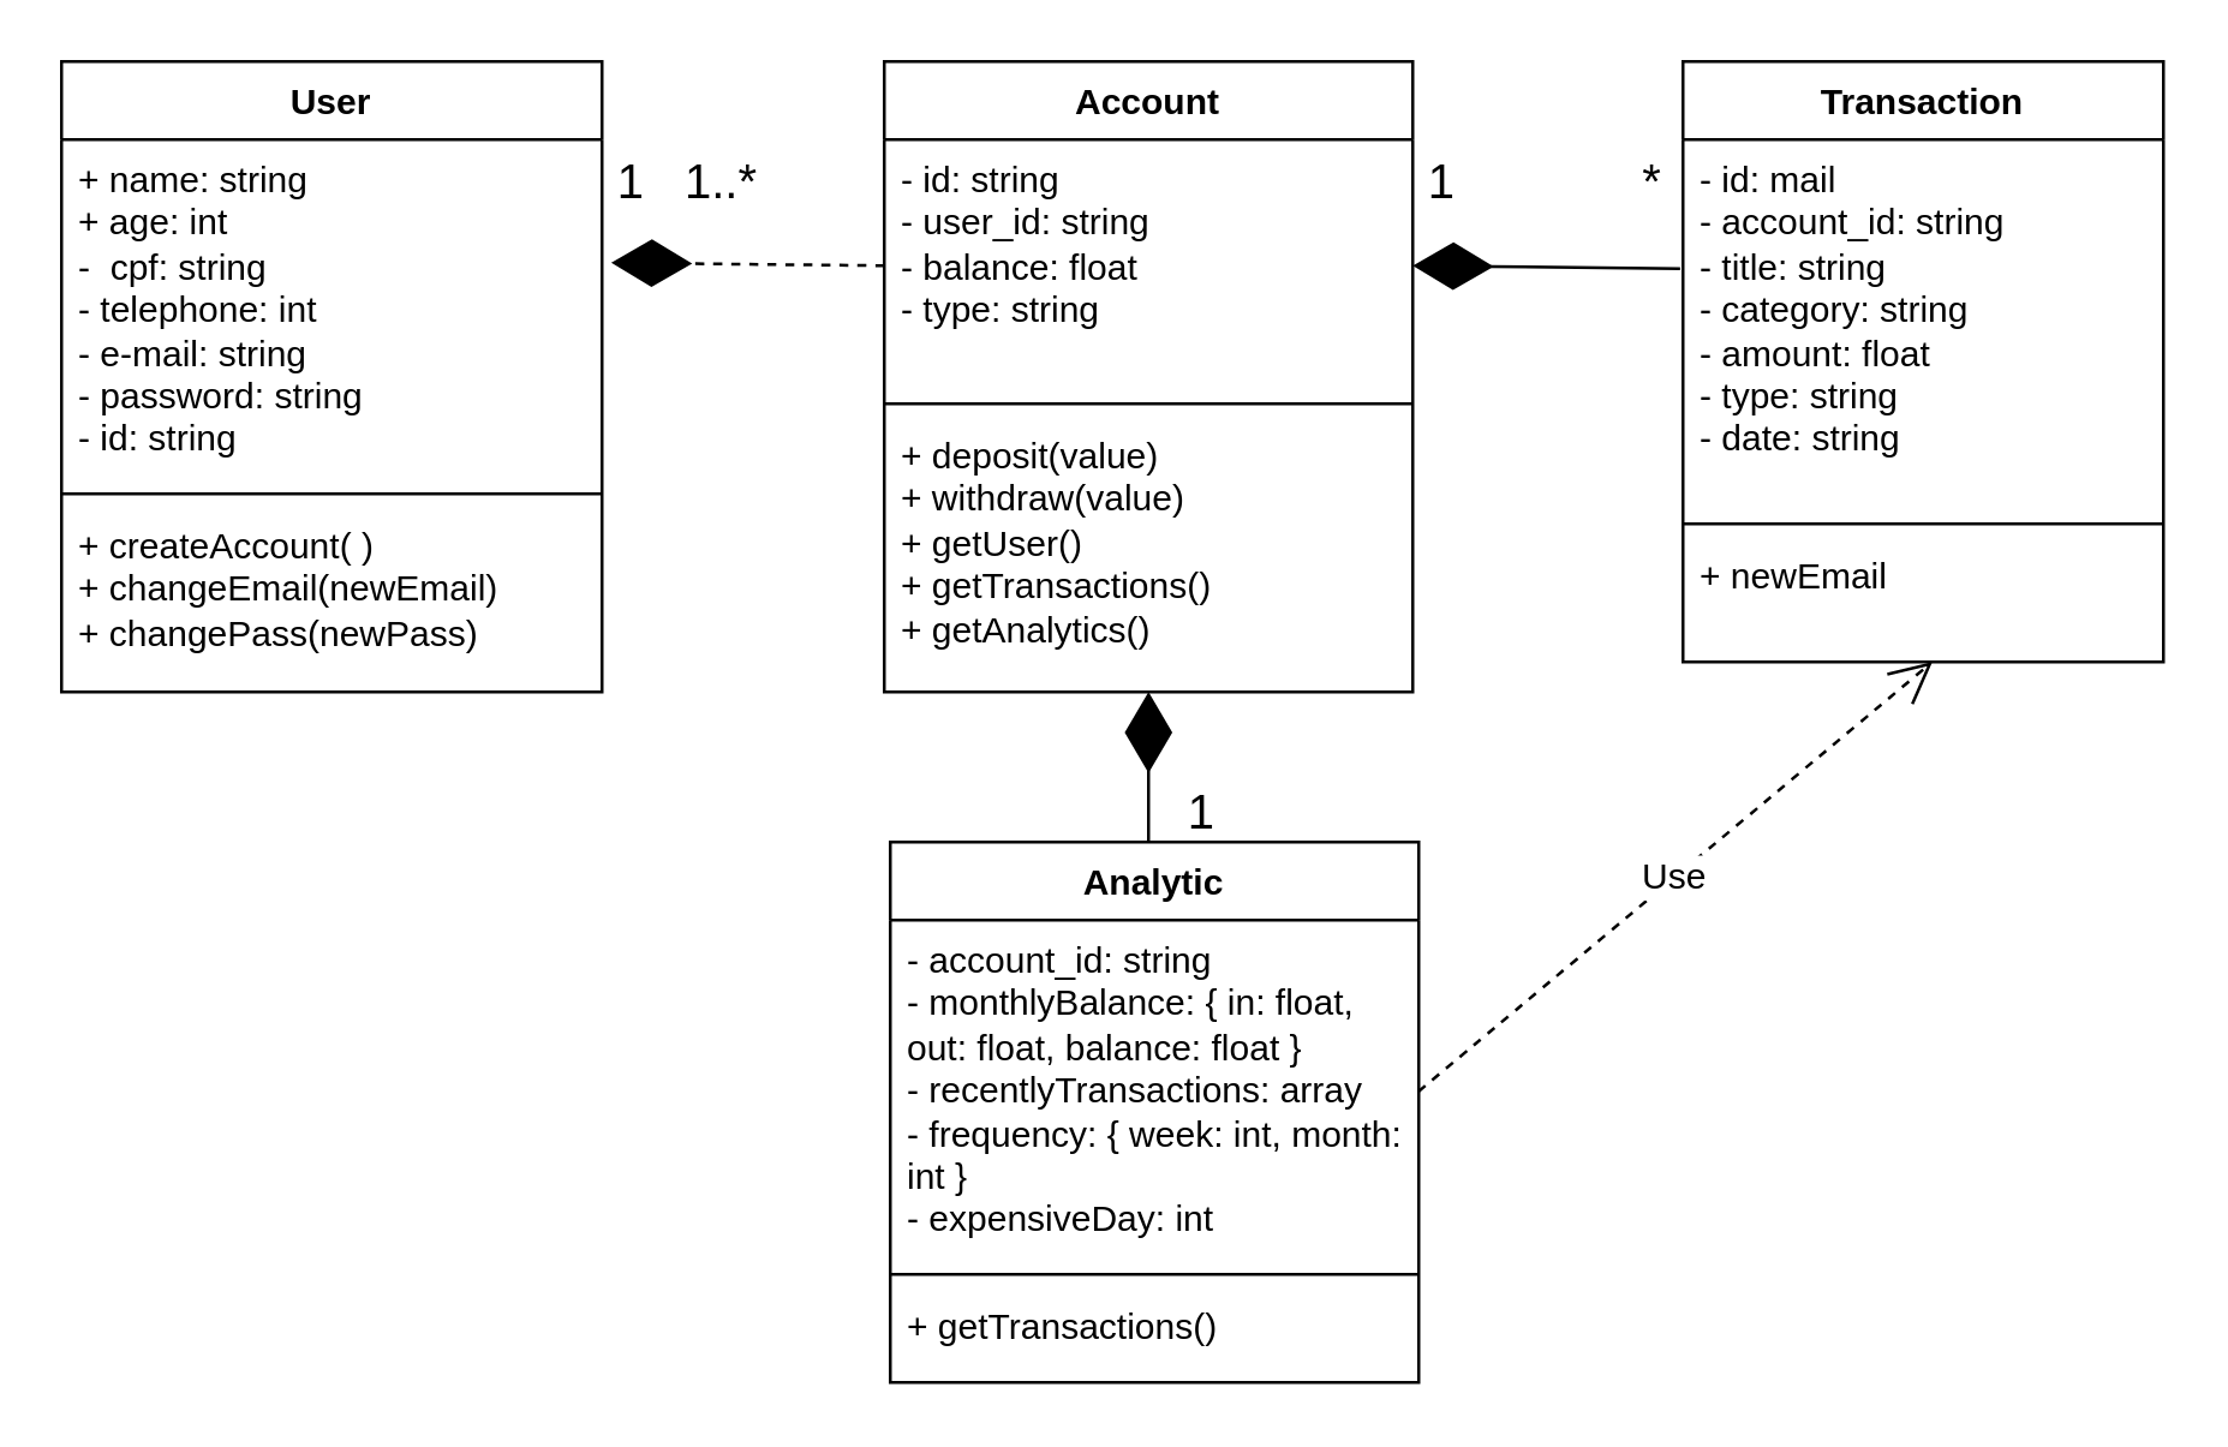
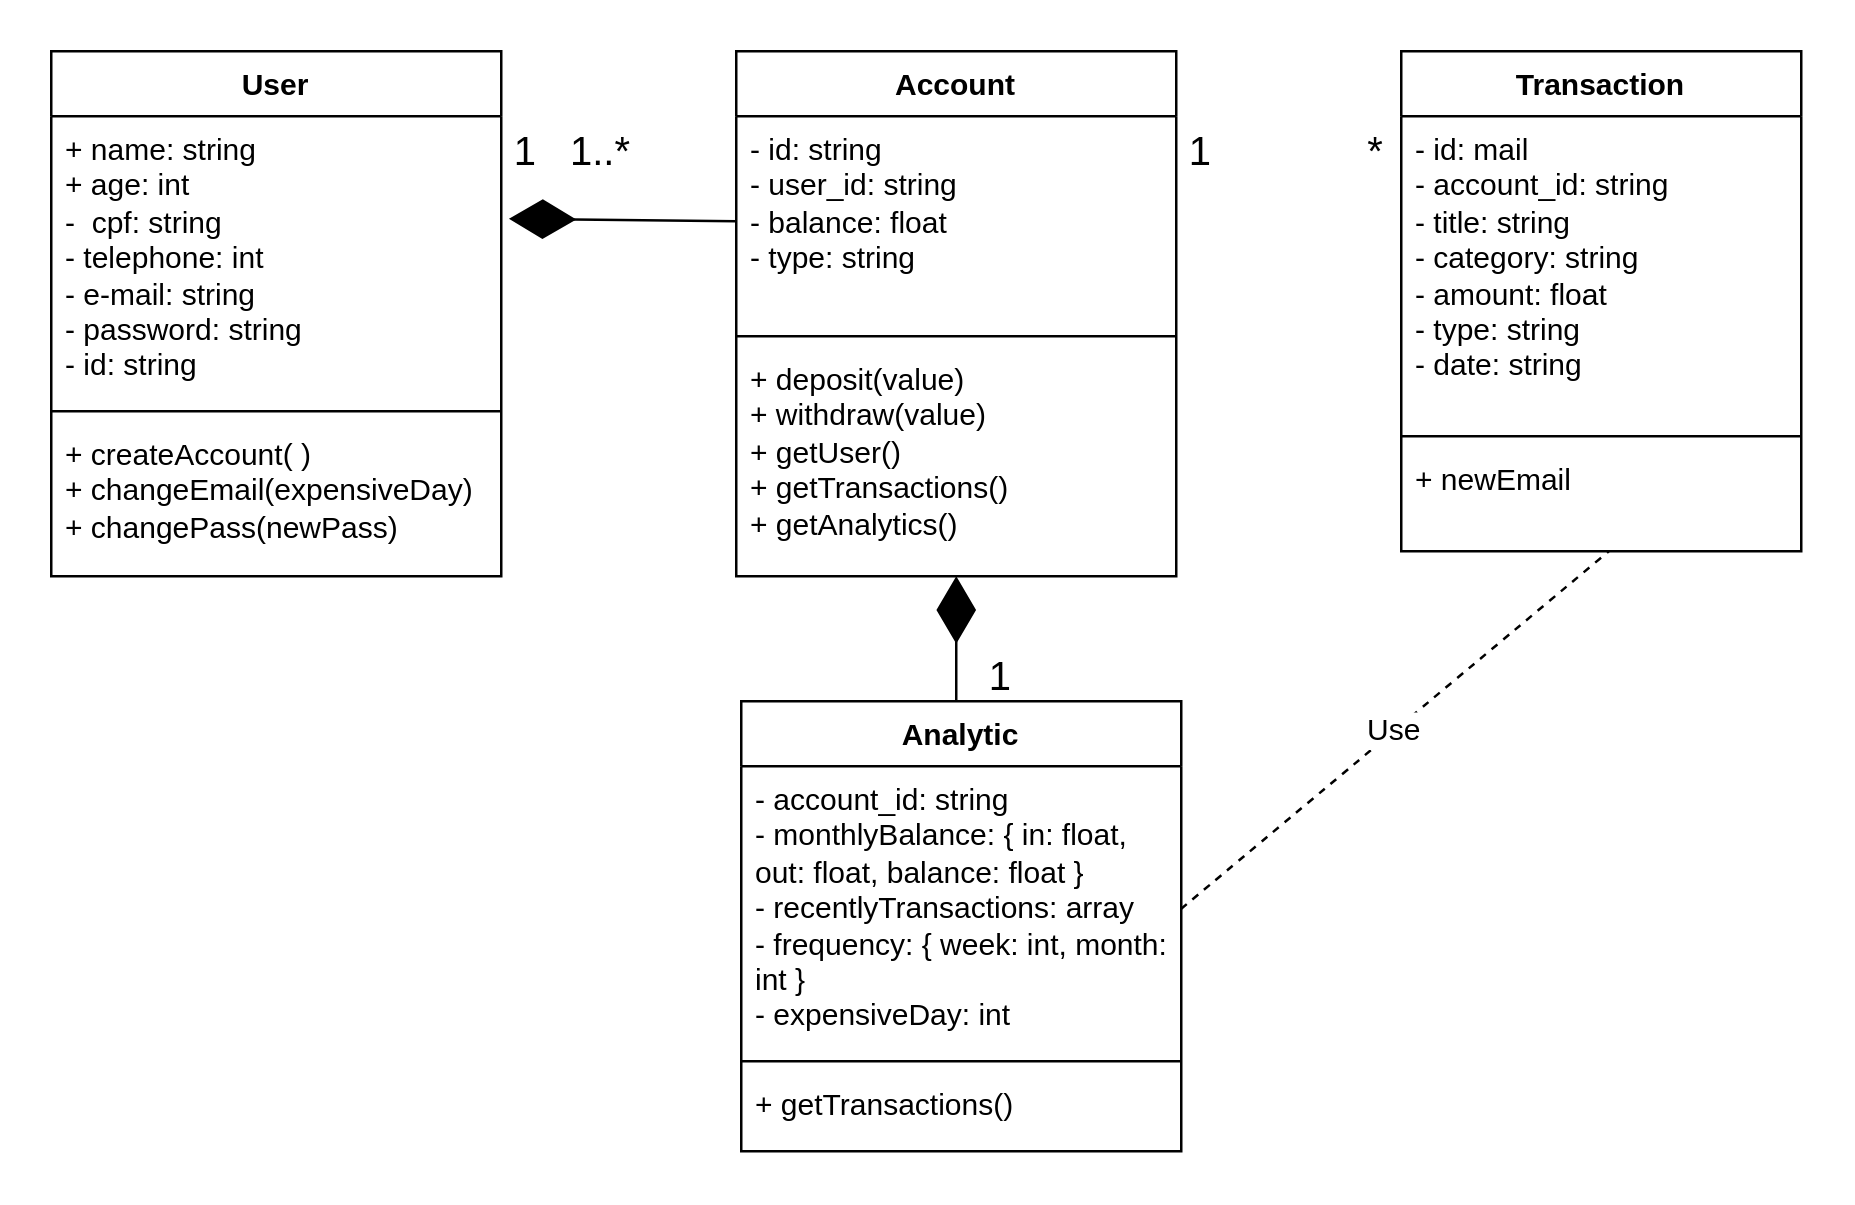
  <mxCell id="0" />
  <mxCell id="1" parent="0" />
  <mxCell id="2" value="User" style="swimlane;fontStyle=1;align=center;verticalAlign=top;childLayout=stackLayout;horizontal=1;startSize=26;horizontalStack=0;resizeParent=1;resizeParentMax=0;resizeLast=0;collapsible=1;marginBottom=0;whiteSpace=wrap;html=1;" vertex="1" parent="1"><mxGeometry x="20" y="20" width="180" height="210" as="geometry"><mxRectangle x="70" y="60" width="70" height="30" as="alternateBounds" /></mxGeometry></mxCell>
  <mxCell id="3" value="+ name: string&lt;div&gt;+ age: int&lt;br&gt;&lt;div&gt;-&amp;nbsp; cpf: string&lt;/div&gt;&lt;div&gt;- telephone: int&lt;/div&gt;&lt;/div&gt;&lt;div&gt;- e-mail: string&lt;/div&gt;&lt;div&gt;- password: string&lt;/div&gt;&lt;div&gt;- id: string&lt;/div&gt;" style="text;strokeColor=none;fillColor=none;align=left;verticalAlign=top;spacingLeft=4;spacingRight=4;overflow=hidden;rotatable=0;points=[[0,0.5],[1,0.5]];portConstraint=eastwest;whiteSpace=wrap;html=1;" vertex="1" parent="2"><mxGeometry y="26" width="180" height="114" as="geometry" /></mxCell>
  <mxCell id="4" value="" style="line;strokeWidth=1;fillColor=none;align=left;verticalAlign=middle;spacingTop=-1;spacingLeft=3;spacingRight=3;rotatable=0;labelPosition=right;points=[];portConstraint=eastwest;strokeColor=inherit;" vertex="1" parent="2"><mxGeometry y="140" width="180" height="8" as="geometry" /></mxCell>
- <mxCell id="5" value="+ createAccount( )&lt;div&gt;+ changeEmail(newEmail)&lt;/div&gt;&lt;div&gt;+ changePass(newPass)&lt;/div&gt;" style="text;strokeColor=none;fillColor=none;align=left;verticalAlign=top;spacingLeft=4;spacingRight=4;overflow=hidden;rotatable=0;points=[[0,0.5],[1,0.5]];portConstraint=eastwest;whiteSpace=wrap;html=1;" vertex="1" parent="2"><mxGeometry y="148" width="180" height="62" as="geometry" /></mxCell>
+ <mxCell id="5" value="+ createAccount( )&lt;div&gt;+ changeEmail(expensiveDay)&lt;/div&gt;&lt;div&gt;+ changePass(newPass)&lt;/div&gt;" style="text;strokeColor=none;fillColor=none;align=left;verticalAlign=top;spacingLeft=4;spacingRight=4;overflow=hidden;rotatable=0;points=[[0,0.5],[1,0.5]];portConstraint=eastwest;whiteSpace=wrap;html=1;" vertex="1" parent="2"><mxGeometry y="148" width="180" height="62" as="geometry" /></mxCell>
  <mxCell id="6" value="Account" style="swimlane;fontStyle=1;align=center;verticalAlign=top;childLayout=stackLayout;horizontal=1;startSize=26;horizontalStack=0;resizeParent=1;resizeParentMax=0;resizeLast=0;collapsible=1;marginBottom=0;whiteSpace=wrap;html=1;" vertex="1" parent="1"><mxGeometry x="294" y="20" width="176" height="210" as="geometry" /></mxCell>
  <mxCell id="7" value="- id: string&lt;div&gt;- user_id: string&lt;/div&gt;&lt;div&gt;- balance: float&lt;/div&gt;&lt;div&gt;- type: string&lt;/div&gt;" style="text;strokeColor=none;fillColor=none;align=left;verticalAlign=top;spacingLeft=4;spacingRight=4;overflow=hidden;rotatable=0;points=[[0,0.5],[1,0.5]];portConstraint=eastwest;whiteSpace=wrap;html=1;" vertex="1" parent="6"><mxGeometry y="26" width="176" height="84" as="geometry" /></mxCell>
  <mxCell id="8" value="" style="line;strokeWidth=1;fillColor=none;align=left;verticalAlign=middle;spacingTop=-1;spacingLeft=3;spacingRight=3;rotatable=0;labelPosition=right;points=[];portConstraint=eastwest;strokeColor=inherit;" vertex="1" parent="6"><mxGeometry y="110" width="176" height="8" as="geometry" /></mxCell>
  <mxCell id="9" value="+ deposit(value)&lt;div&gt;+ withdraw(value)&lt;/div&gt;&lt;div&gt;+ getUser()&lt;/div&gt;&lt;div&gt;+ getTransactions()&lt;/div&gt;&lt;div&gt;+ getAnalytics()&lt;/div&gt;" style="text;strokeColor=none;fillColor=none;align=left;verticalAlign=top;spacingLeft=4;spacingRight=4;overflow=hidden;rotatable=0;points=[[0,0.5],[1,0.5]];portConstraint=eastwest;whiteSpace=wrap;html=1;" vertex="1" parent="6"><mxGeometry y="118" width="176" height="92" as="geometry" /></mxCell>
  <mxCell id="10" value="Transaction" style="swimlane;fontStyle=1;align=center;verticalAlign=top;childLayout=stackLayout;horizontal=1;startSize=26;horizontalStack=0;resizeParent=1;resizeParentMax=0;resizeLast=0;collapsible=1;marginBottom=0;whiteSpace=wrap;html=1;" vertex="1" parent="1"><mxGeometry x="560" y="20" width="160" height="200" as="geometry" /></mxCell>
  <mxCell id="11" value="- id: mail&lt;div&gt;- account_id: string&lt;/div&gt;&lt;div&gt;- title: string&lt;/div&gt;&lt;div&gt;- category: string&lt;/div&gt;&lt;div&gt;- amount: float&lt;/div&gt;&lt;div&gt;- type: string&lt;/div&gt;&lt;div&gt;- date: string&lt;/div&gt;" style="text;strokeColor=none;fillColor=none;align=left;verticalAlign=top;spacingLeft=4;spacingRight=4;overflow=hidden;rotatable=0;points=[[0,0.5],[1,0.5]];portConstraint=eastwest;whiteSpace=wrap;html=1;" vertex="1" parent="10"><mxGeometry y="26" width="160" height="124" as="geometry" /></mxCell>
  <mxCell id="12" value="" style="line;strokeWidth=1;fillColor=none;align=left;verticalAlign=middle;spacingTop=-1;spacingLeft=3;spacingRight=3;rotatable=0;labelPosition=right;points=[];portConstraint=eastwest;strokeColor=inherit;" vertex="1" parent="10"><mxGeometry y="150" width="160" height="8" as="geometry" /></mxCell>
  <mxCell id="13" value="+ newEmail&lt;div&gt;&lt;br&gt;&lt;/div&gt;" style="text;strokeColor=none;fillColor=none;align=left;verticalAlign=top;spacingLeft=4;spacingRight=4;overflow=hidden;rotatable=0;points=[[0,0.5],[1,0.5]];portConstraint=eastwest;whiteSpace=wrap;html=1;" vertex="1" parent="10"><mxGeometry y="158" width="160" height="42" as="geometry" /></mxCell>
  <mxCell id="14" value="Analytic" style="swimlane;fontStyle=1;align=center;verticalAlign=top;childLayout=stackLayout;horizontal=1;startSize=26;horizontalStack=0;resizeParent=1;resizeParentMax=0;resizeLast=0;collapsible=1;marginBottom=0;whiteSpace=wrap;html=1;" vertex="1" parent="1"><mxGeometry x="296" y="280" width="176" height="180" as="geometry" /></mxCell>
  <mxCell id="15" value="- account_id: string&lt;div&gt;- monthlyBalance: { in: float, out: float, balance: float }&lt;/div&gt;&lt;div&gt;- recentlyTransactions: array&lt;/div&gt;&lt;div&gt;-&amp;nbsp;frequency: { week: int, month: int }&lt;/div&gt;&lt;div&gt;- expensiveDay: int&lt;/div&gt;" style="text;strokeColor=none;fillColor=none;align=left;verticalAlign=top;spacingLeft=4;spacingRight=4;overflow=hidden;rotatable=0;points=[[0,0.5],[1,0.5]];portConstraint=eastwest;whiteSpace=wrap;html=1;" vertex="1" parent="14"><mxGeometry y="26" width="176" height="114" as="geometry" /></mxCell>
  <mxCell id="16" value="" style="line;strokeWidth=1;fillColor=none;align=left;verticalAlign=middle;spacingTop=-1;spacingLeft=3;spacingRight=3;rotatable=0;labelPosition=right;points=[];portConstraint=eastwest;strokeColor=inherit;" vertex="1" parent="14"><mxGeometry y="140" width="176" height="8" as="geometry" /></mxCell>
  <mxCell id="17" value="&lt;div&gt;+ getTransactions()&lt;/div&gt;" style="text;strokeColor=none;fillColor=none;align=left;verticalAlign=top;spacingLeft=4;spacingRight=4;overflow=hidden;rotatable=0;points=[[0,0.5],[1,0.5]];portConstraint=eastwest;whiteSpace=wrap;html=1;" vertex="1" parent="14"><mxGeometry y="148" width="176" height="32" as="geometry" /></mxCell>
- <mxCell id="18" value="" style="endArrow=diamondThin;endFill=1;endSize=24;html=1;rounded=0;fontSize=12;curved=1;exitX=-0.006;exitY=0.347;exitDx=0;exitDy=0;entryX=1;entryY=0.5;entryDx=0;entryDy=0;exitPerimeter=0;" edge="1" parent="1" source="11" target="7"><mxGeometry width="160" relative="1" as="geometry"><mxPoint x="350" y="130" as="sourcePoint" /><mxPoint x="510" y="130" as="targetPoint" /></mxGeometry></mxCell>
- <mxCell id="19" value="" style="endArrow=diamondThin;endFill=1;endSize=24;html=1;rounded=0;fontSize=12;curved=1;exitX=0;exitY=0.5;exitDx=0;exitDy=0;entryX=1.017;entryY=0.36;entryDx=0;entryDy=0;entryPerimeter=0;dashed=1;" edge="1" parent="1" source="7" target="3"><mxGeometry width="160" relative="1" as="geometry"><mxPoint x="568" y="21" as="sourcePoint" /><mxPoint x="500" y="20" as="targetPoint" /></mxGeometry></mxCell>
+ <mxCell id="19" value="" style="endArrow=diamondThin;endFill=1;endSize=24;html=1;rounded=0;fontSize=12;curved=1;exitX=0;exitY=0.5;exitDx=0;exitDy=0;entryX=1.017;entryY=0.36;entryDx=0;entryDy=0;entryPerimeter=0;" edge="1" parent="1" source="7" target="3"><mxGeometry width="160" relative="1" as="geometry"><mxPoint x="568" y="21" as="sourcePoint" /><mxPoint x="500" y="20" as="targetPoint" /></mxGeometry></mxCell>
  <mxCell id="20" value="1" style="text;strokeColor=none;fillColor=none;html=1;align=center;verticalAlign=middle;whiteSpace=wrap;rounded=0;fontSize=16;" vertex="1" parent="1"><mxGeometry x="200" y="50" width="20" height="20" as="geometry" /></mxCell>
  <mxCell id="21" value="1..*" style="text;strokeColor=none;fillColor=none;html=1;align=center;verticalAlign=middle;whiteSpace=wrap;rounded=0;fontSize=16;" vertex="1" parent="1"><mxGeometry x="230" y="50" width="20" height="20" as="geometry" /></mxCell>
  <mxCell id="22" value="1" style="text;strokeColor=none;fillColor=none;html=1;align=center;verticalAlign=middle;whiteSpace=wrap;rounded=0;fontSize=16;" vertex="1" parent="1"><mxGeometry x="470" y="50" width="20" height="20" as="geometry" /></mxCell>
  <mxCell id="23" value="*" style="text;strokeColor=none;fillColor=none;html=1;align=center;verticalAlign=middle;whiteSpace=wrap;rounded=0;fontSize=16;" vertex="1" parent="1"><mxGeometry x="540" y="50" width="20" height="20" as="geometry" /></mxCell>
  <mxCell id="24" value="" style="endArrow=diamondThin;endFill=1;endSize=24;html=1;rounded=0;fontSize=12;curved=1;entryX=0.5;entryY=1;entryDx=0;entryDy=0;entryPerimeter=0;" edge="1" parent="1" target="9"><mxGeometry width="160" relative="1" as="geometry"><mxPoint x="382" y="280" as="sourcePoint" /><mxPoint x="490" y="80" as="targetPoint" /></mxGeometry></mxCell>
  <mxCell id="25" value="1" style="text;strokeColor=none;fillColor=none;html=1;align=center;verticalAlign=middle;whiteSpace=wrap;rounded=0;fontSize=16;" vertex="1" parent="1"><mxGeometry x="390" y="260" width="20" height="20" as="geometry" /></mxCell>
- <mxCell id="26" value="Use" style="endArrow=open;endSize=12;dashed=1;html=1;rounded=0;fontSize=12;curved=1;entryX=0.519;entryY=1;entryDx=0;entryDy=0;entryPerimeter=0;exitX=1;exitY=0.5;exitDx=0;exitDy=0;" edge="1" parent="1" source="15" target="13"><mxGeometry width="160" relative="1" as="geometry"><mxPoint x="470" y="320" as="sourcePoint" /><mxPoint x="630" y="320" as="targetPoint" /></mxGeometry></mxCell>
+ <mxCell id="26" value="Use" style="endArrow=none;endSize=12;dashed=1;html=1;rounded=0;fontSize=12;curved=1;entryX=0.519;entryY=1;entryDx=0;entryDy=0;entryPerimeter=0;exitX=1;exitY=0.5;exitDx=0;exitDy=0;" edge="1" parent="1" source="15" target="13"><mxGeometry width="160" relative="1" as="geometry"><mxPoint x="470" y="320" as="sourcePoint" /><mxPoint x="630" y="320" as="targetPoint" /></mxGeometry></mxCell>
